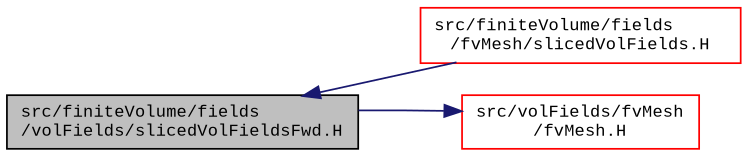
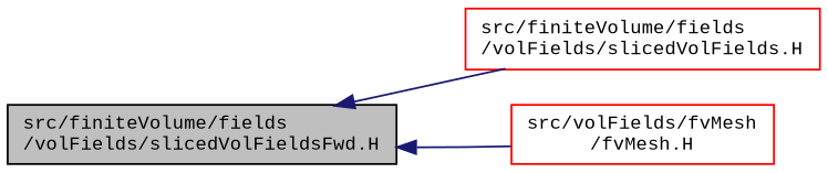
  digraph {
    fontname="Liberation Mono"
    rankdir=LR
    node [color=red fontname="Liberation Mono" fontsize=10 shape=record]
    edge [color=midnightblue dir=back fontname="Liberation Mono" fontsize=10 labelfontname=Helvetica labelfontsize=10 style=solid]
    n1 [color=black fillcolor=grey75 fontcolor=black height=0.2 label="src/finiteVolume/fields\l/volFields/slicedVolFieldsFwd.H" style=filled width=0.4]
-   n2 [height=0.2 label="src/finiteVolume/fields\l/fvMesh/slicedVolFields.H" width=0.4]
+   n2 [height=0.2 label="src/finiteVolume/fields\l/volFields/slicedVolFields.H" width=0.4]
    n3 [height=0.2 label="src/volFields/fvMesh\l/fvMesh.H" width=0.4]
    n1 -> n2
-   n3 -> n1
+   n1 -> n3
  }
